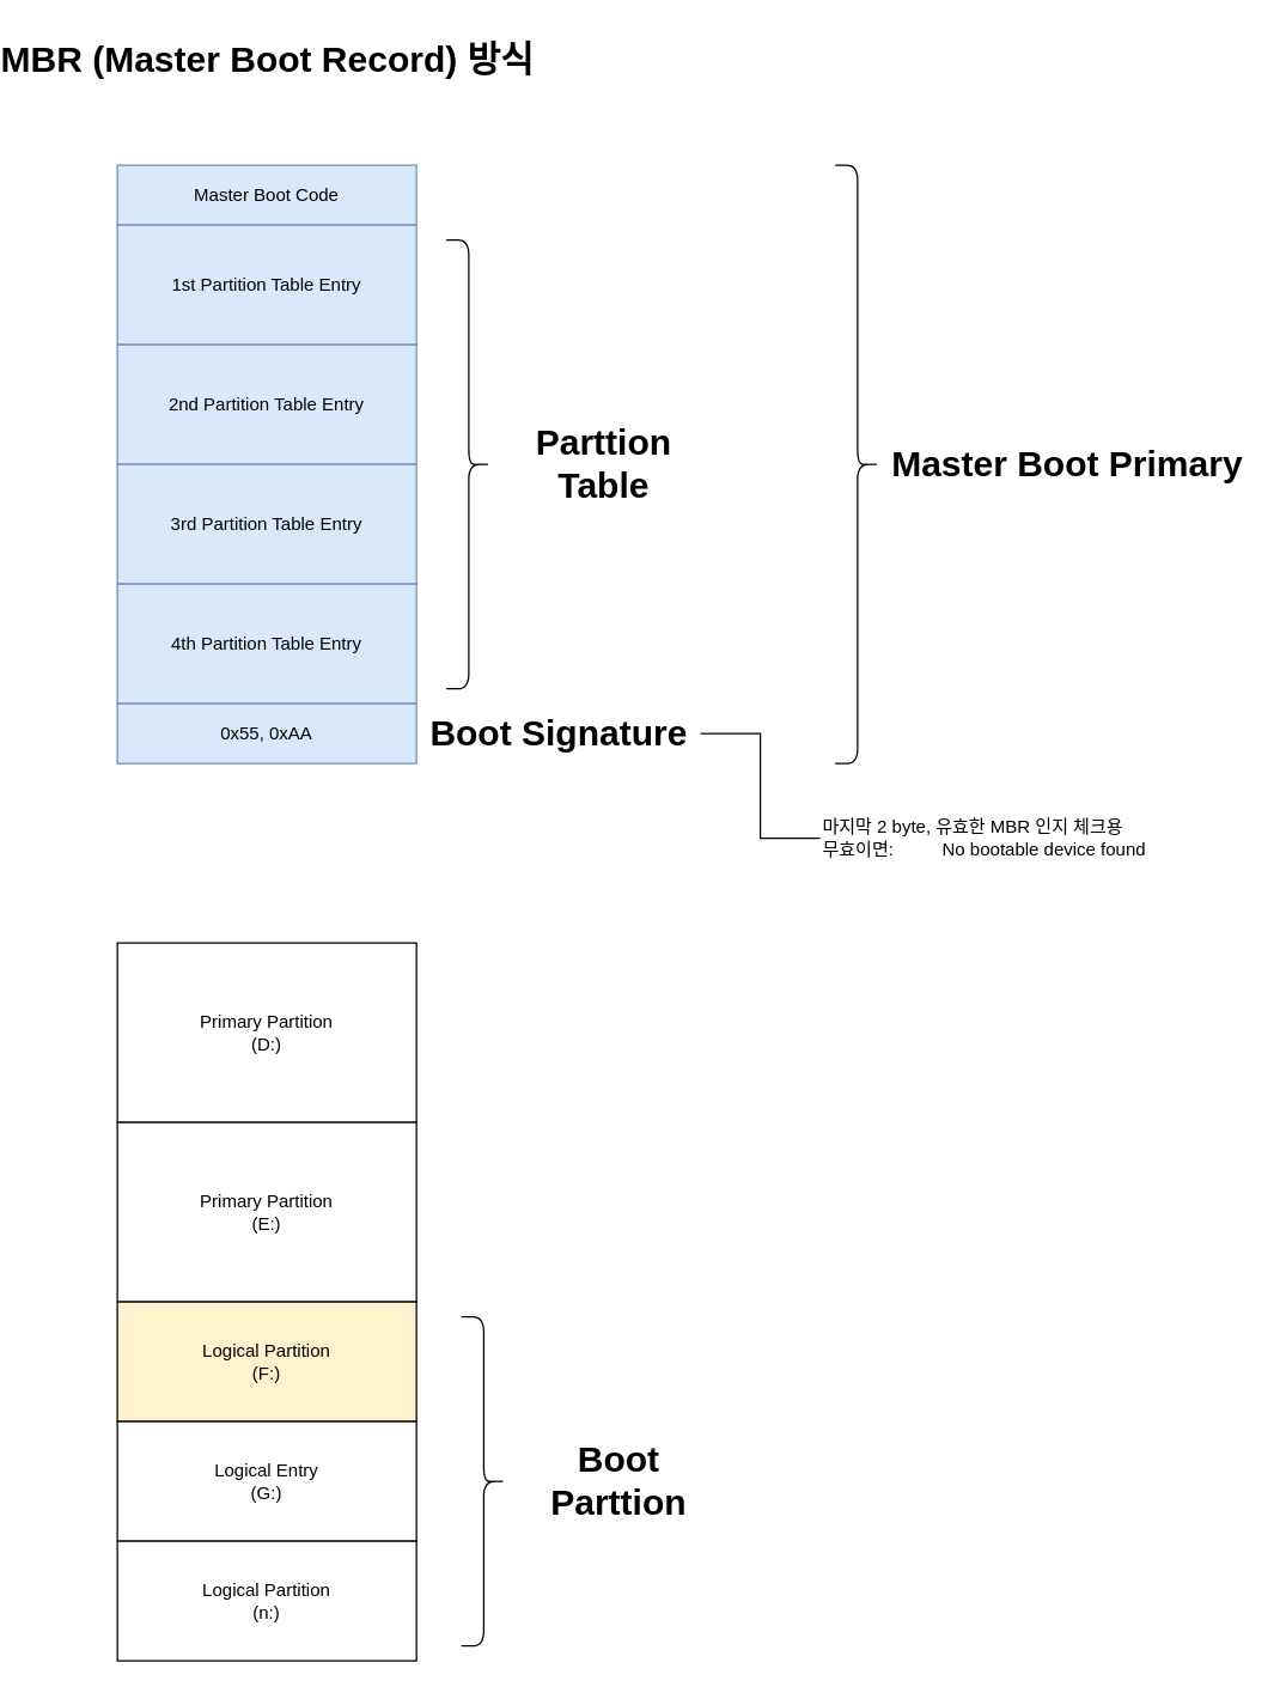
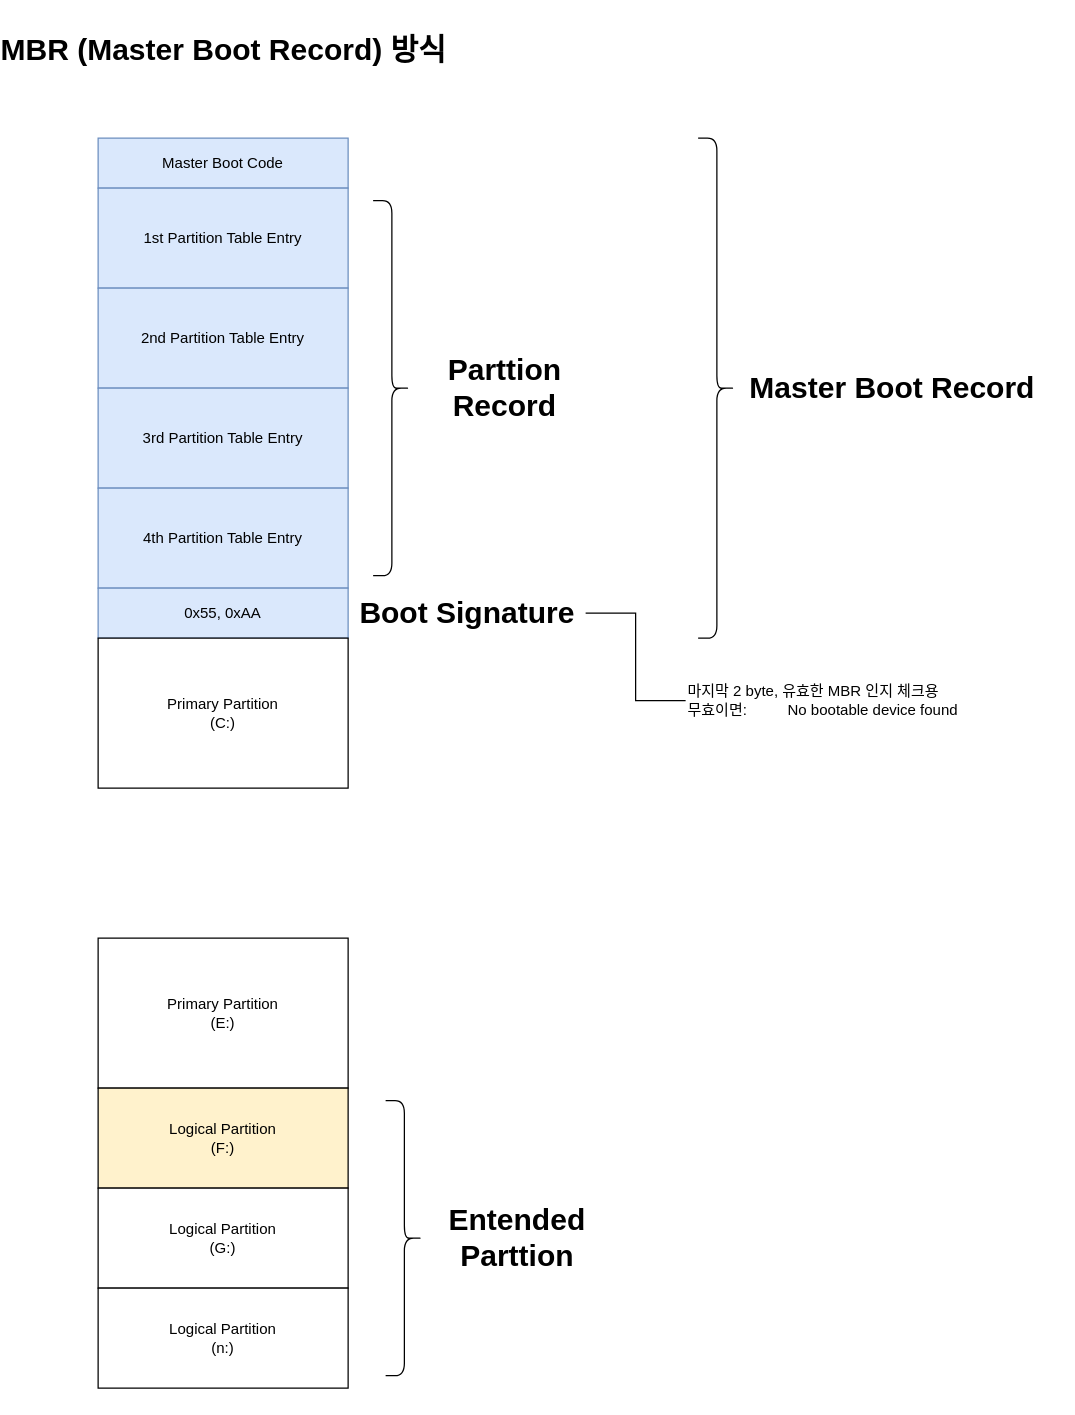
  <mxCell id="0" />
  <mxCell id="1" parent="0" />
  <mxCell id="2" value="Master Boot Code" style="rounded=0;whiteSpace=wrap;html=1;fillColor=#dae8fc;strokeColor=#6c8ebf;" vertex="1" parent="1"><mxGeometry x="20" y="110" width="200" height="40" as="geometry" /></mxCell>
  <mxCell id="3" value="1st Partition Table Entry" style="rounded=0;whiteSpace=wrap;html=1;fillColor=#dae8fc;strokeColor=#6c8ebf;" vertex="1" parent="1"><mxGeometry x="20" y="150" width="200" height="80" as="geometry" /></mxCell>
  <mxCell id="4" value="2nd Partition Table Entry" style="rounded=0;whiteSpace=wrap;html=1;fillColor=#dae8fc;strokeColor=#6c8ebf;" vertex="1" parent="1"><mxGeometry x="20" y="230" width="200" height="80" as="geometry" /></mxCell>
  <mxCell id="5" value="3rd Partition Table Entry" style="rounded=0;whiteSpace=wrap;html=1;fillColor=#dae8fc;strokeColor=#6c8ebf;" vertex="1" parent="1"><mxGeometry x="20" y="310" width="200" height="80" as="geometry" /></mxCell>
  <mxCell id="6" value="4th Partition Table Entry" style="rounded=0;whiteSpace=wrap;html=1;fillColor=#dae8fc;strokeColor=#6c8ebf;" vertex="1" parent="1"><mxGeometry x="20" y="390" width="200" height="80" as="geometry" /></mxCell>
  <mxCell id="7" value="0x55, 0xAA" style="rounded=0;whiteSpace=wrap;html=1;fillColor=#dae8fc;strokeColor=#6c8ebf;" vertex="1" parent="1"><mxGeometry x="20" y="470" width="200" height="40" as="geometry" /></mxCell>
  <mxCell id="8" style="edgeStyle=orthogonalEdgeStyle;rounded=0;orthogonalLoop=1;jettySize=auto;html=1;entryX=0;entryY=0.5;entryDx=0;entryDy=0;endArrow=none;startFill=0;" edge="1" parent="1" source="9" target="26"><mxGeometry relative="1" as="geometry" /></mxCell>
  <mxCell id="9" value="Boot Signature" style="text;strokeColor=none;fillColor=none;html=1;fontSize=24;fontStyle=1;verticalAlign=middle;align=center;" vertex="1" parent="1"><mxGeometry x="220" y="470" width="190" height="40" as="geometry" /></mxCell>
- <mxCell id="11" value="Primary Partition&lt;br&gt;(D:)" style="rounded=0;whiteSpace=wrap;html=1;" vertex="1" parent="1"><mxGeometry x="20" y="630" width="200" height="120" as="geometry" /></mxCell>
+ <mxCell id="10" value="Primary Partition&lt;br&gt;(C:)" style="rounded=0;whiteSpace=wrap;html=1;" vertex="1" parent="1"><mxGeometry x="20" y="510" width="200" height="120" as="geometry" /></mxCell>
  <mxCell id="12" value="Primary Partition&lt;br&gt;(E:)" style="rounded=0;whiteSpace=wrap;html=1;" vertex="1" parent="1"><mxGeometry x="20" y="750" width="200" height="120" as="geometry" /></mxCell>
  <mxCell id="13" value="Logical Partition&lt;br&gt;(F:)" style="rounded=0;whiteSpace=wrap;html=1;fillColor=#fff2cc;" vertex="1" parent="1"><mxGeometry x="20" y="870" width="200" height="80" as="geometry" /></mxCell>
- <mxCell id="14" value="Logical Entry&lt;br&gt;(G:)" style="rounded=0;whiteSpace=wrap;html=1;" vertex="1" parent="1"><mxGeometry x="20" y="950" width="200" height="80" as="geometry" /></mxCell>
+ <mxCell id="14" value="Logical Partition&lt;br&gt;(G:)" style="rounded=0;whiteSpace=wrap;html=1;" vertex="1" parent="1"><mxGeometry x="20" y="950" width="200" height="80" as="geometry" /></mxCell>
  <mxCell id="15" value="Logical Partition&lt;br&gt;(n:)" style="rounded=0;whiteSpace=wrap;html=1;" vertex="1" parent="1"><mxGeometry x="20" y="1030" width="200" height="80" as="geometry" /></mxCell>
  <mxCell id="16" value="MBR (Master Boot Record) 방식" style="text;strokeColor=none;fillColor=none;html=1;fontSize=24;fontStyle=1;verticalAlign=middle;align=center;" vertex="1" parent="1"><mxGeometry x="25" y="20" width="190" height="40" as="geometry" /></mxCell>
  <mxCell id="17" value="" style="group" vertex="1" connectable="0" parent="1"><mxGeometry x="250" y="880" width="180" height="220" as="geometry" /></mxCell>
  <mxCell id="18" value="" style="shape=curlyBracket;whiteSpace=wrap;html=1;rounded=1;labelPosition=left;verticalLabelPosition=middle;align=right;verticalAlign=middle;direction=west;" vertex="1" parent="17"><mxGeometry width="30" height="220" as="geometry" /></mxCell>
- <mxCell id="19" value="Boot&lt;br&gt;Parttion" style="text;strokeColor=none;fillColor=none;html=1;fontSize=24;fontStyle=1;verticalAlign=middle;align=center;" vertex="1" parent="17"><mxGeometry x="30" y="80" width="150" height="60" as="geometry" /></mxCell>
+ <mxCell id="19" value="Entended&lt;br&gt;Parttion" style="text;strokeColor=none;fillColor=none;html=1;fontSize=24;fontStyle=1;verticalAlign=middle;align=center;" vertex="1" parent="17"><mxGeometry x="30" y="80" width="150" height="60" as="geometry" /></mxCell>
  <mxCell id="20" value="" style="group" vertex="1" connectable="0" parent="1"><mxGeometry x="240" y="160" width="180" height="300" as="geometry" /></mxCell>
  <mxCell id="21" value="" style="shape=curlyBracket;whiteSpace=wrap;html=1;rounded=1;labelPosition=left;verticalLabelPosition=middle;align=right;verticalAlign=middle;direction=west;" vertex="1" parent="20"><mxGeometry width="30" height="300" as="geometry" /></mxCell>
- <mxCell id="22" value="Parttion&lt;br&gt;Table" style="text;strokeColor=none;fillColor=none;html=1;fontSize=24;fontStyle=1;verticalAlign=middle;align=center;" vertex="1" parent="20"><mxGeometry x="30" y="109.091" width="150" height="81.818" as="geometry" /></mxCell>
+ <mxCell id="22" value="Parttion&lt;br&gt;Record" style="text;strokeColor=none;fillColor=none;html=1;fontSize=24;fontStyle=1;verticalAlign=middle;align=center;" vertex="1" parent="20"><mxGeometry x="30" y="109.091" width="150" height="81.818" as="geometry" /></mxCell>
  <mxCell id="23" value="" style="group" vertex="1" connectable="0" parent="1"><mxGeometry x="500" y="110" width="280" height="400" as="geometry" /></mxCell>
  <mxCell id="24" value="" style="shape=curlyBracket;whiteSpace=wrap;html=1;rounded=1;labelPosition=left;verticalLabelPosition=middle;align=right;verticalAlign=middle;direction=west;" vertex="1" parent="23"><mxGeometry width="30" height="400" as="geometry" /></mxCell>
- <mxCell id="25" value="Master Boot Primary" style="text;strokeColor=none;fillColor=none;html=1;fontSize=24;fontStyle=1;verticalAlign=middle;align=center;" vertex="1" parent="23"><mxGeometry x="30" y="145.45" width="250" height="109.09" as="geometry" /></mxCell>
+ <mxCell id="25" value="Master Boot Record" style="text;strokeColor=none;fillColor=none;html=1;fontSize=24;fontStyle=1;verticalAlign=middle;align=center;" vertex="1" parent="23"><mxGeometry x="30" y="145.45" width="250" height="109.09" as="geometry" /></mxCell>
  <mxCell id="26" value="마지막 2 byte, 유효한 MBR 인지 체크용&lt;br&gt;무효이면:&lt;span style=&quot;white-space: pre;&quot;&gt;&#09;&lt;/span&gt;&lt;span style=&quot;white-space: pre;&quot;&gt;&#09;&lt;/span&gt;No bootable device found" style="text;html=1;align=left;verticalAlign=middle;whiteSpace=wrap;rounded=0;" vertex="1" parent="1"><mxGeometry x="490" y="540" width="230" height="40" as="geometry" /></mxCell>
